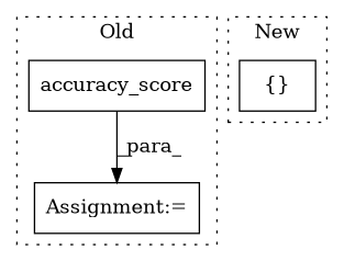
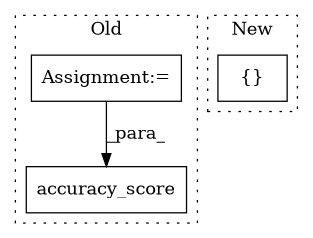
  digraph {
    node [shape=box]
    n1 [a=32 l="15,1" label=accuracy_score s="1080,1113"]
    n2 [a=7 l=1 label="Assignment:=" s=1063]
    n3 [a=4 l="1,1" label="{}" s="880,922"]
    subgraph cluster_1 {
      label=Old
      style=dotted
      n1
      n2
    }
    subgraph cluster_2 {
      label=New
      style=dotted
      n3
    }
-   n1 -> n2 [label=_para_]
+   n2 -> n1 [label=_para_]
  }
